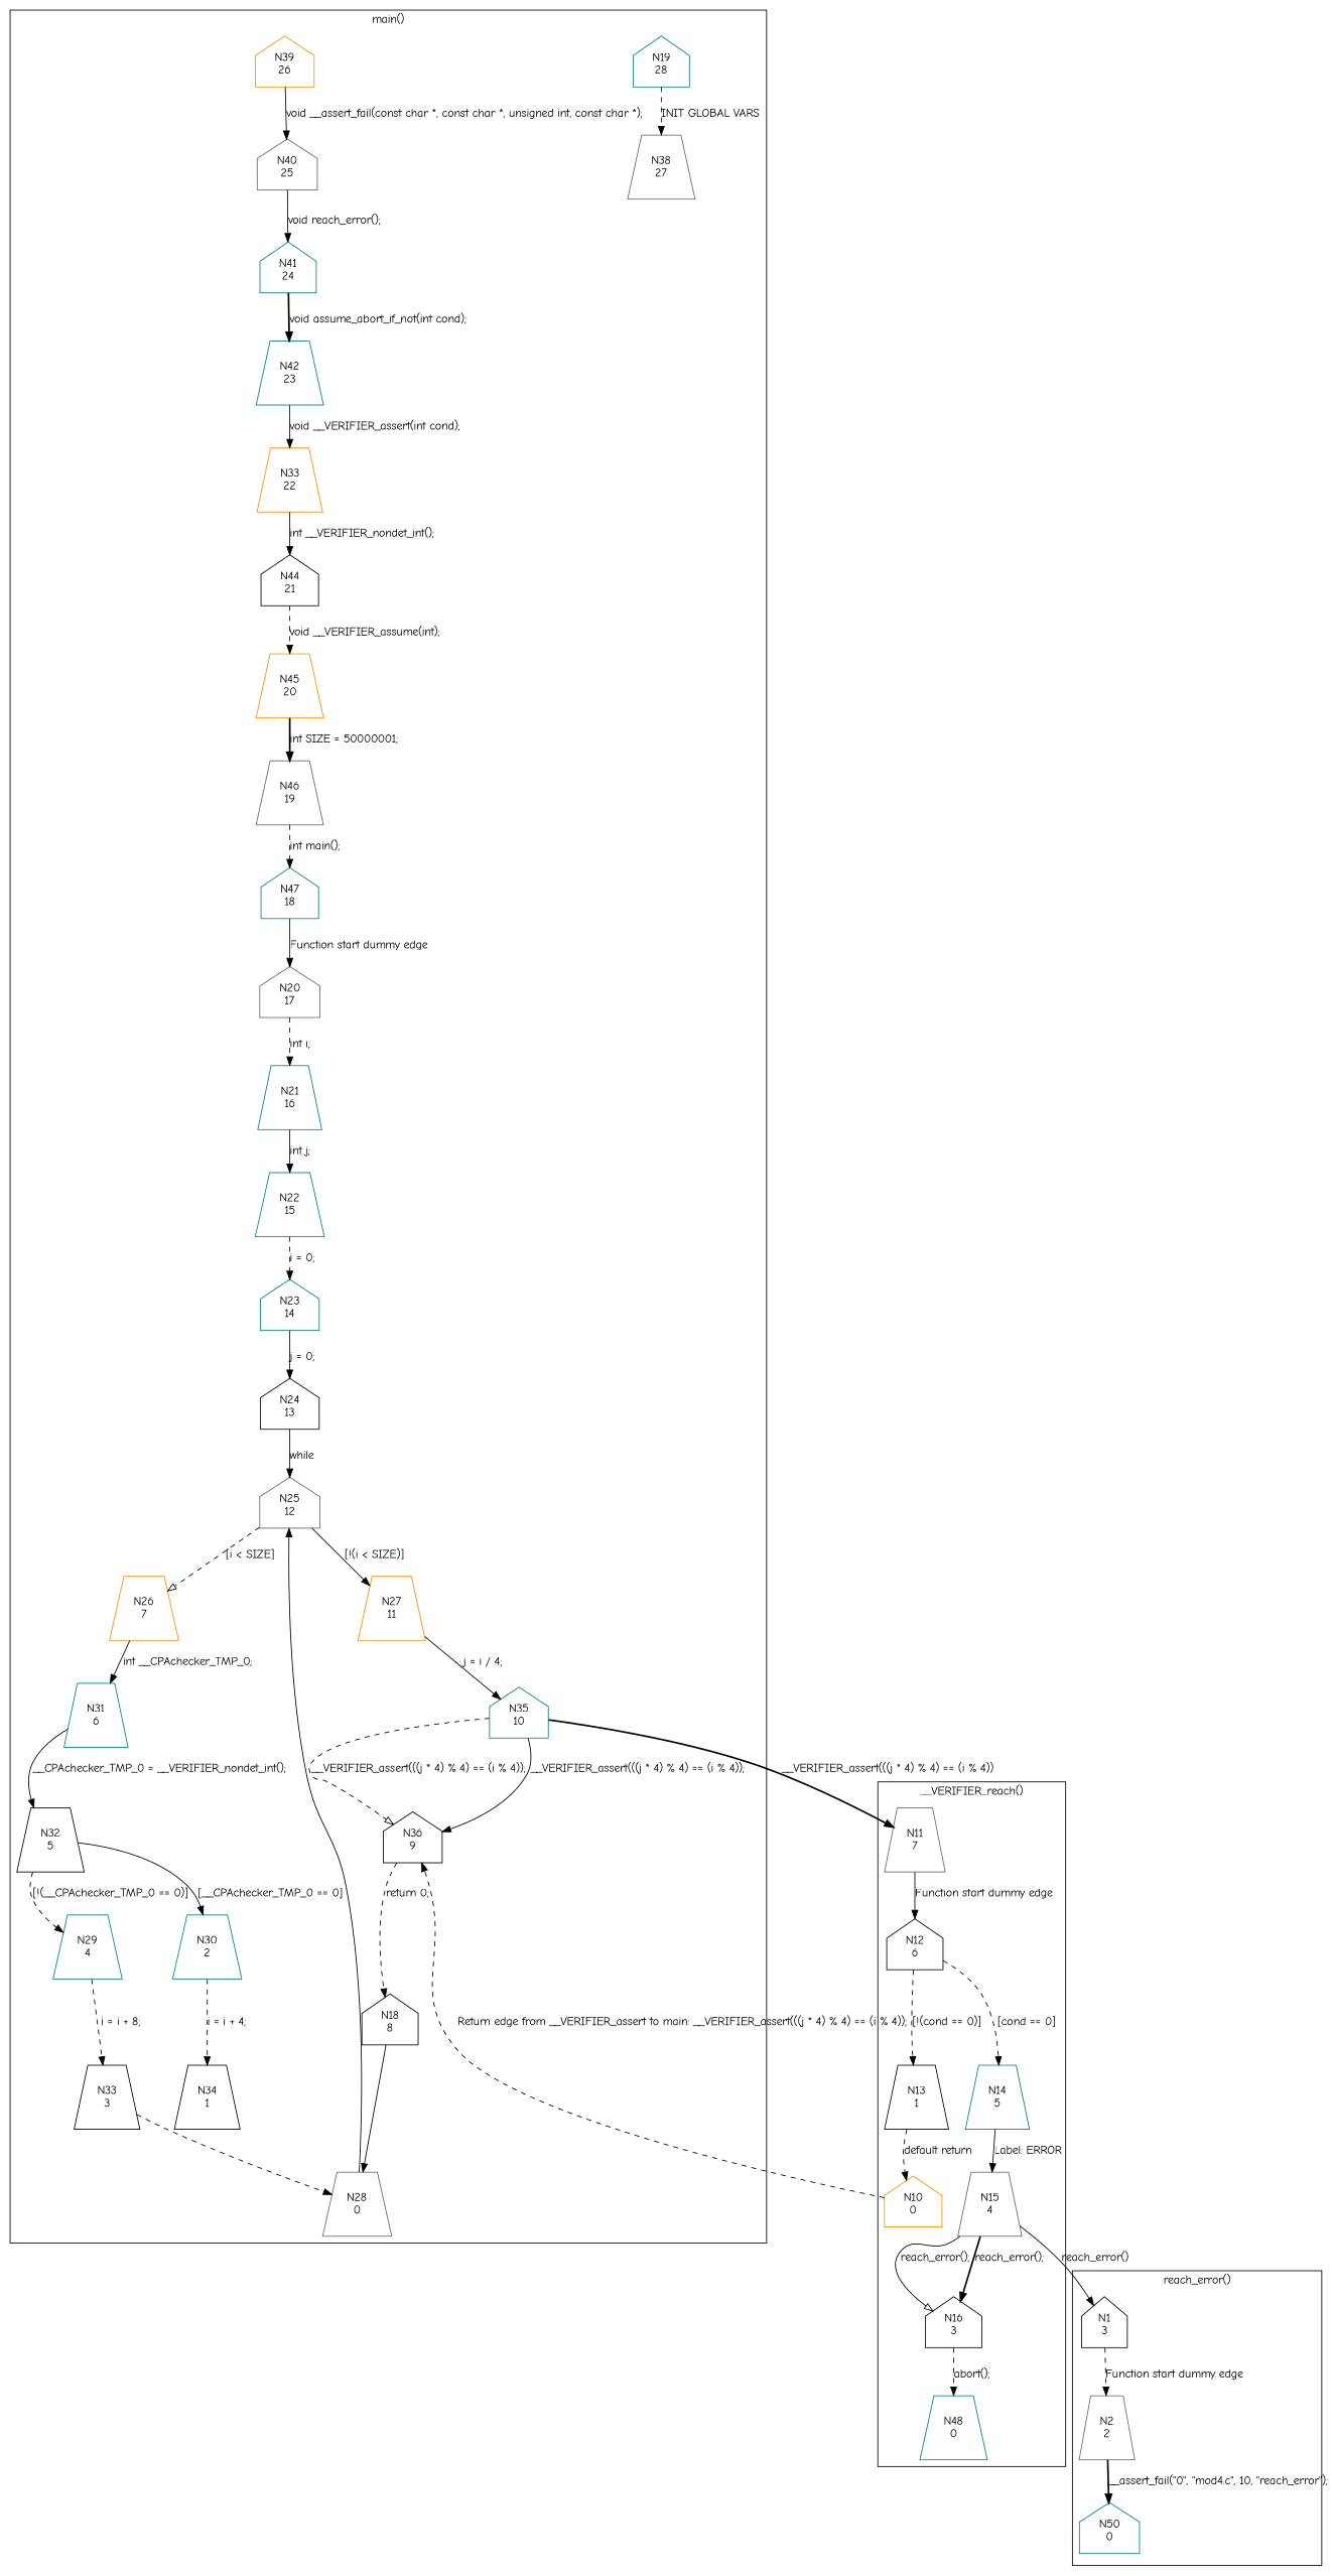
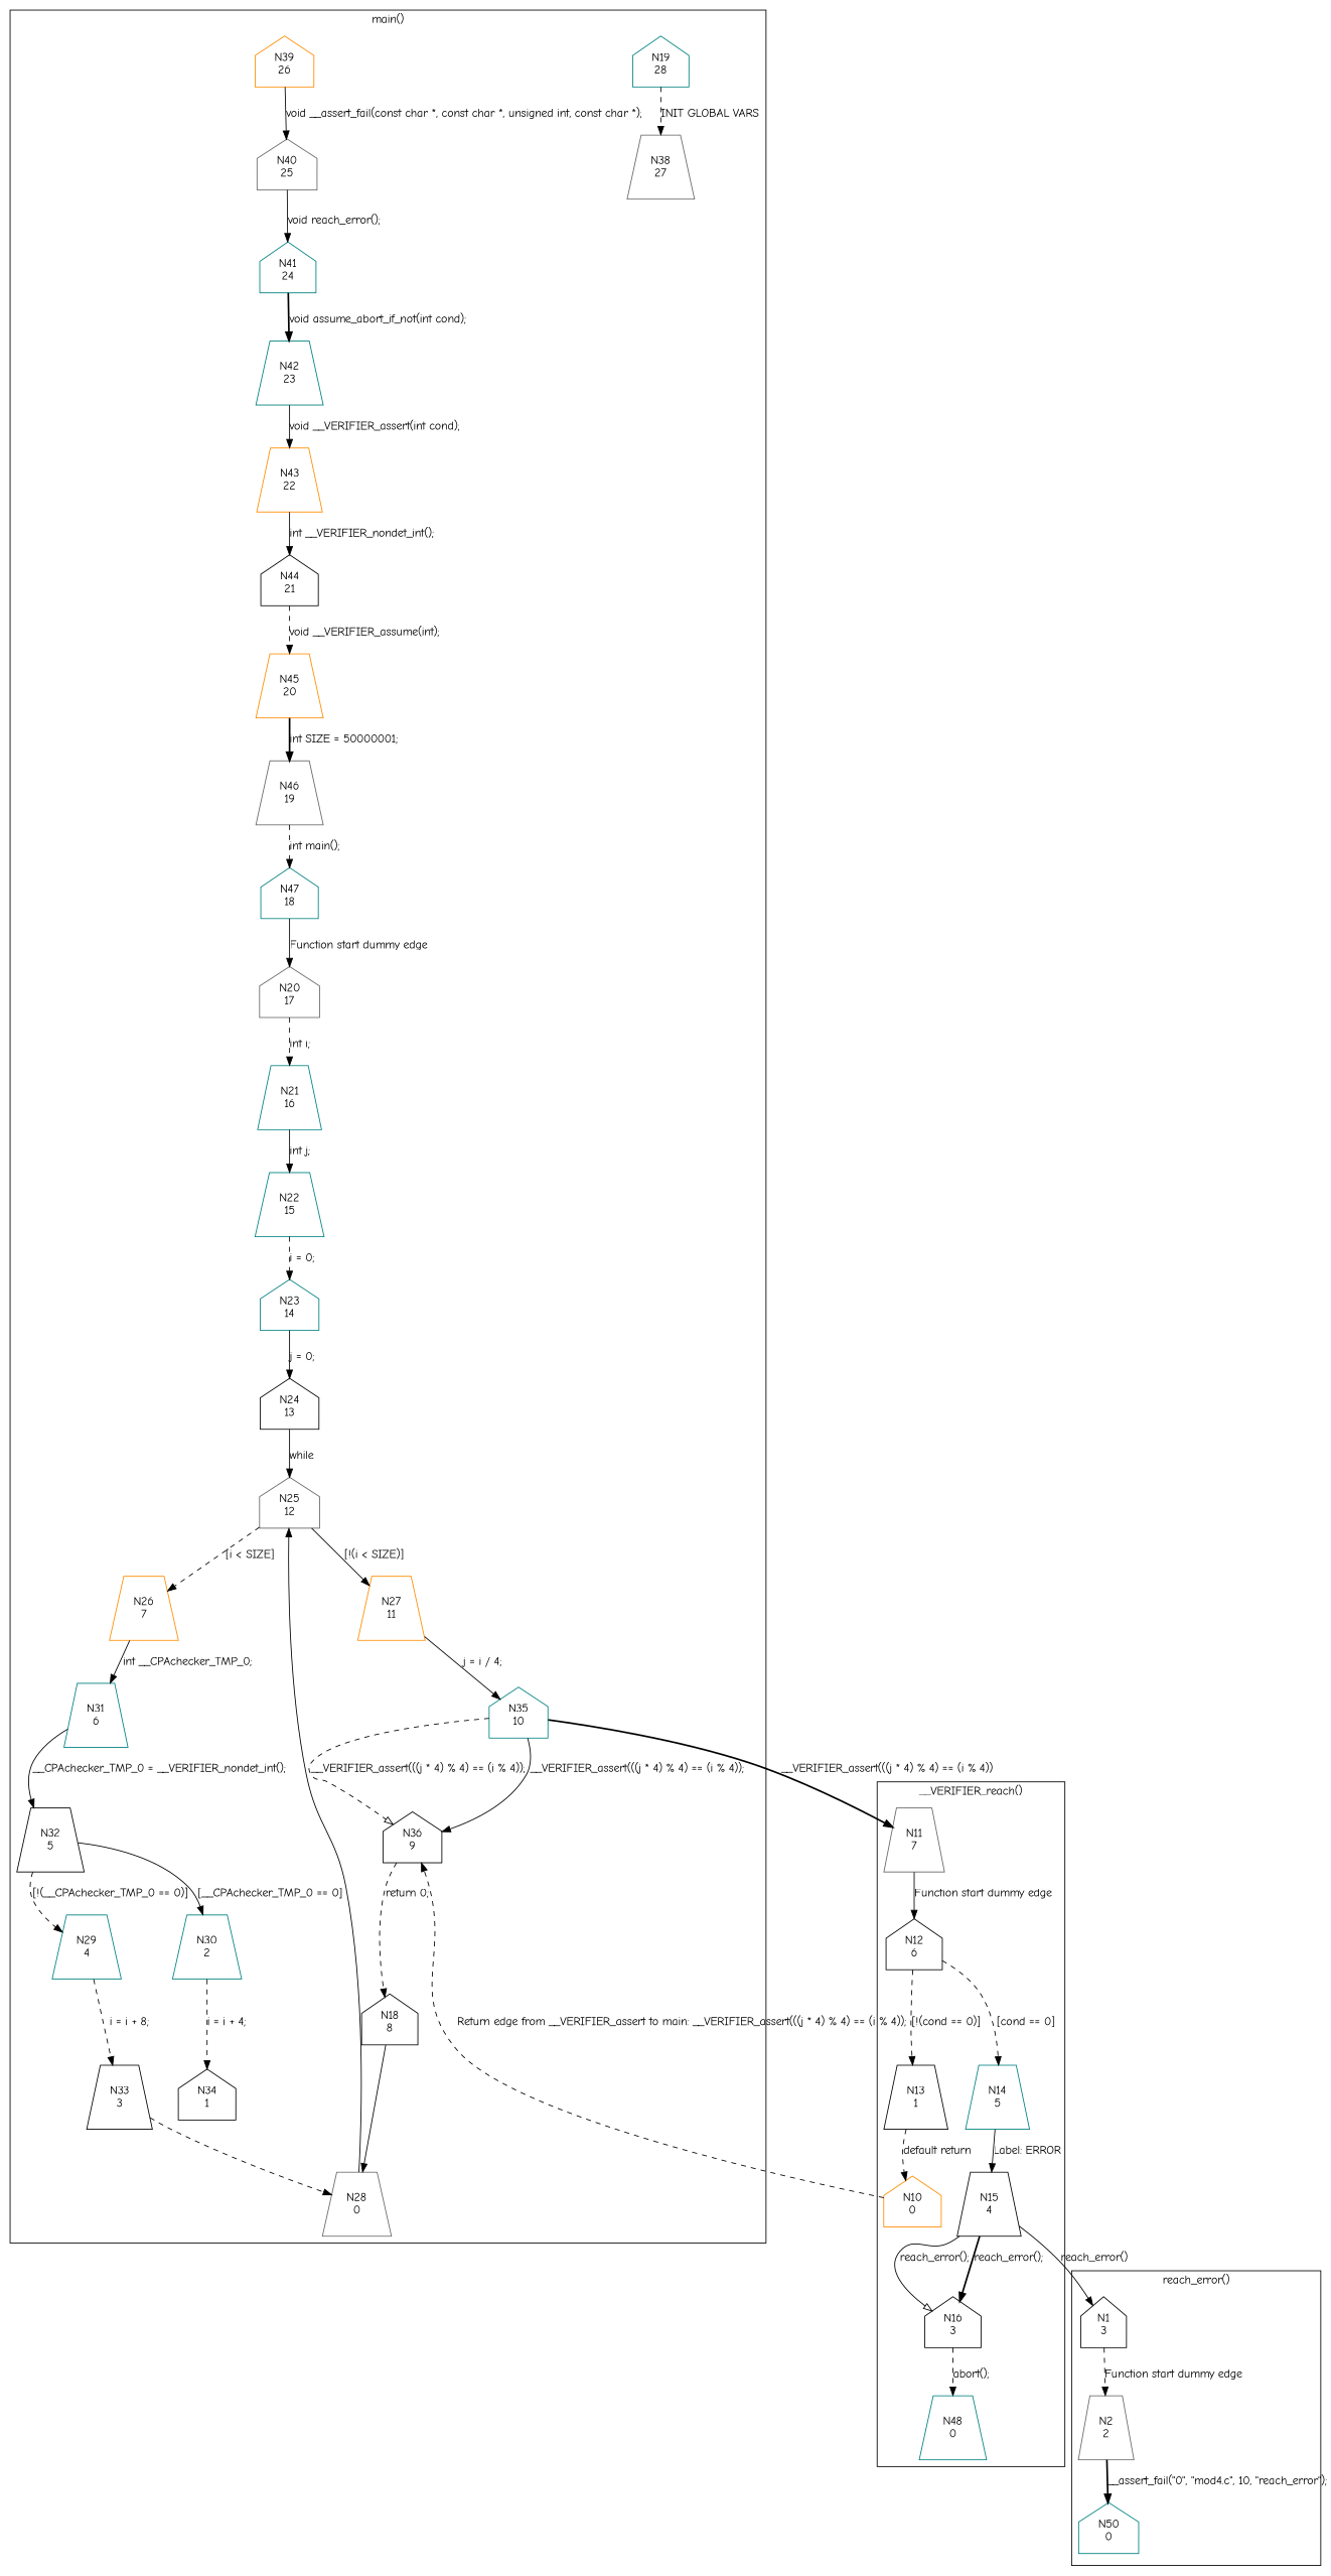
  digraph {
    fontname="Comic Neue"
    node [color=teal fontname="Comic Neue" shape=trapezium]
    edge [fontname="Comic Neue" style=solid]
    n1 [color=gray40 label="N11\n7"]
    n2 [color=black label="N12\n6" shape=house]
    n3 [color=black label="N13\n1"]
    n4 [label="N14\n5"]
    n5 [color=darkorange label="N10\n0" shape=house]
-   n6 [color=gray40 label="N15\n4"]
+   n6 [color=black label="N15\n4"]
    n7 [color=black label="N16\n3" shape=house]
    n8 [label="N48\n0"]
    n9 [label="N19\n28" shape=house]
    n10 [color=gray40 label="N38\n27"]
    n11 [color=darkorange label="N39\n26" shape=house]
    n12 [color=gray40 label="N40\n25" shape=house]
    n13 [label="N41\n24" shape=house]
    n14 [label="N42\n23"]
-   n15 [color=darkorange label="N33\n22"]
+   n15 [color=darkorange label="N43\n22"]
    n16 [color=black label="N44\n21" shape=house]
    n17 [color=darkorange label="N45\n20"]
    n18 [color=gray40 label="N46\n19"]
    n19 [label="N47\n18" shape=house]
    n20 [color=gray40 label="N20\n17" shape=house]
    n21 [label="N21\n16"]
    n22 [label="N22\n15"]
    n23 [label="N23\n14" shape=house]
    n24 [color=black label="N24\n13" shape=house]
    n25 [color=gray40 label="N25\n12" shape=house]
    n26 [color=darkorange label="N27\n11"]
    n27 [color=darkorange label="N26\n7"]
    n28 [label="N35\n10" shape=house]
    n29 [color=black label="N36\n9" shape=house]
    n30 [color=black label="N18\n8" shape=house]
    n31 [label="N31\n6"]
    n32 [color=black label="N32\n5"]
    n33 [label="N29\n4"]
    n34 [label="N30\n2"]
    n35 [color=black label="N33\n3"]
    n36 [color=gray40 label="N28\n0"]
-   n37 [color=black label="N34\n1"]
+   n37 [color=black label="N34\n1" shape=house]
    n38 [color=black label="N1\n3" shape=house]
    n39 [color=gray40 label="N2\n2"]
    n40 [label="N50\n0" shape=house]
    subgraph cluster_1 {
      label="__VERIFIER_reach()"
      n1
      n2
      n3
      n4
      n5
      n6
      n7
      n8
    }
    subgraph cluster_2 {
      label="assume_abort_if_not()"
    }
    subgraph cluster_3 {
      label="main()"
      n9
      n10
      n11
      n12
      n13
      n14
      n15
      n16
      n17
      n18
      n19
      n20
      n21
      n22
      n23
      n24
      n25
      n26
      n27
      n28
      n29
      n30
      n31
      n32
      n33
      n34
      n35
      n36
      n37
    }
    subgraph cluster_4 {
      label="reach_error()"
      n38
      n39
      n40
    }
    n1 -> n2 [label="Function start dummy edge"]
    n2 -> n3 [label="[!(cond == 0)]" style=dashed]
    n2 -> n4 [label="[cond == 0]" style=dashed]
    n3 -> n5 [label="default return" style=dashed]
    n4 -> n6 [label="Label: ERROR"]
    n5 -> n29 [label="Return edge from __VERIFIER_assert to main: __VERIFIER_assert(((j * 4) % 4) == (i % 4));" style=dashed]
    n6 -> n7 [arrowhead=empty label="reach_error();"]
    n6 -> n7 [label="reach_error();" style=bold]
    n6 -> n38 [label="reach_error()"]
    n7 -> n8 [label="abort();" style=dashed]
    n9 -> n10 [label="INIT GLOBAL VARS" style=dashed]
    n11 -> n12 [label="void __assert_fail(const char *, const char *, unsigned int, const char *);"]
    n12 -> n13 [label="void reach_error();"]
    n13 -> n14 [label="void assume_abort_if_not(int cond);" style=bold]
    n14 -> n15 [label="void __VERIFIER_assert(int cond);"]
    n15 -> n16 [label="int __VERIFIER_nondet_int();"]
    n16 -> n17 [label="void __VERIFIER_assume(int);" style=dashed]
    n17 -> n18 [label="int SIZE = 50000001;" style=bold]
    n18 -> n19 [label="int main();" style=dashed]
    n19 -> n20 [label="Function start dummy edge"]
    n20 -> n21 [label="int i;" style=dashed]
    n21 -> n22 [label="int j;"]
    n22 -> n23 [label="i = 0;" style=dashed]
    n23 -> n24 [label="j = 0;"]
    n24 -> n25 [label=while]
    n25 -> n26 [label="[!(i < SIZE)]"]
-   n25 -> n27 [label="[i < SIZE]" style=dashed arrowhead=empty]
+   n25 -> n27 [label="[i < SIZE]" style=dashed]
    n26 -> n28 [label="j = i / 4;"]
    n27 -> n31 [label="int __CPAchecker_TMP_0;"]
    n28 -> n1 [label="__VERIFIER_assert(((j * 4) % 4) == (i % 4))" style=bold]
    n28 -> n29 [arrowhead=empty label="__VERIFIER_assert(((j * 4) % 4) == (i % 4));" style=dashed]
    n28 -> n29 [label="__VERIFIER_assert(((j * 4) % 4) == (i % 4));"]
    n29 -> n30 [label="return 0;" style=dashed]
    n30 -> n36
    n31 -> n32 [label="__CPAchecker_TMP_0 = __VERIFIER_nondet_int();"]
    n32 -> n33 [label="[!(__CPAchecker_TMP_0 == 0)]" style=dashed]
    n32 -> n34 [label="[__CPAchecker_TMP_0 == 0]"]
    n33 -> n35 [label="i = i + 8;" style=dashed]
    n34 -> n37 [label="i = i + 4;" style=dashed]
    n35 -> n36 [style=dashed]
    n36 -> n25
    n38 -> n39 [label="Function start dummy edge" style=dashed]
    n39 -> n40 [label="__assert_fail(\"0\", \"mod4.c\", 10, \"reach_error\");" style=bold]
  }
